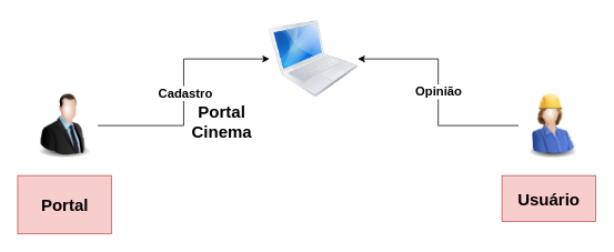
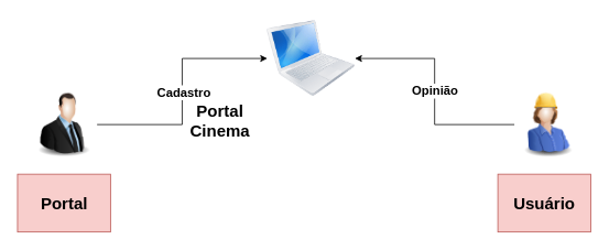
  <mxCell id="0" />
  <mxCell id="1" parent="0" />
  <mxCell id="2" value="&lt;b&gt;&lt;font style=&quot;font-size: 20px;&quot;&gt;Portal&lt;/font&gt;&lt;/b&gt;" style="text;strokeColor=#b85450;align=center;fillColor=#f8cecc;html=1;verticalAlign=middle;whiteSpace=wrap;rounded=0;" vertex="1" parent="1"><mxGeometry x="20.75" y="210" width="112.5" height="70" as="geometry" /></mxCell>
  <mxCell id="3" style="edgeStyle=orthogonalEdgeStyle;rounded=0;orthogonalLoop=1;jettySize=auto;html=1;" edge="1" parent="1" source="5" target="6"><mxGeometry relative="1" as="geometry" /></mxCell>
  <mxCell id="4" value="&lt;b&gt;&lt;font style=&quot;font-size: 15px;&quot;&gt;Cadastro&lt;/font&gt;&lt;/b&gt;" style="edgeLabel;html=1;align=center;verticalAlign=middle;resizable=0;points=[];" vertex="1" connectable="0" parent="3"><mxGeometry x="0.003" y="-1" relative="1" as="geometry"><mxPoint as="offset" /></mxGeometry></mxCell>
  <mxCell id="5" value="" style="image;html=1;image=img/lib/clip_art/people/Suit_Man_128x128.png" vertex="1" parent="1"><mxGeometry x="37" y="110" width="80" height="80" as="geometry" /></mxCell>
  <mxCell id="6" value="" style="image;html=1;image=img/lib/clip_art/computers/MacBook_128x128.png" vertex="1" parent="1"><mxGeometry x="323" y="20" width="106" height="100" as="geometry" /></mxCell>
  <mxCell id="7" style="edgeStyle=orthogonalEdgeStyle;rounded=0;orthogonalLoop=1;jettySize=auto;html=1;entryX=1;entryY=0.5;entryDx=0;entryDy=0;" edge="1" parent="1" source="9" target="6"><mxGeometry relative="1" as="geometry" /></mxCell>
  <mxCell id="8" value="&lt;span style=&quot;font-size: 15px;&quot;&gt;&lt;b&gt;Opinião&lt;/b&gt;&lt;/span&gt;" style="edgeLabel;html=1;align=center;verticalAlign=middle;resizable=0;points=[];" vertex="1" connectable="0" parent="7"><mxGeometry x="0.003" relative="1" as="geometry"><mxPoint y="-1" as="offset" /></mxGeometry></mxCell>
  <mxCell id="9" value="" style="image;html=1;image=img/lib/clip_art/people/Construction_Worker_Woman_128x128.png" vertex="1" parent="1"><mxGeometry x="622" y="110" width="80" height="80" as="geometry" /></mxCell>
- <mxCell id="10" value="&lt;span style=&quot;font-size: 20px;&quot;&gt;&lt;b&gt;Usuário&lt;/b&gt;&lt;/span&gt;" style="text;strokeColor=#b85450;align=center;fillColor=#f8cecc;html=1;verticalAlign=middle;whiteSpace=wrap;rounded=0;" vertex="1" parent="1"><mxGeometry x="602" y="210" width="112.5" height="55" as="geometry" /></mxCell>
+ <mxCell id="10" value="&lt;span style=&quot;font-size: 20px;&quot;&gt;&lt;b&gt;Usuário&lt;/b&gt;&lt;/span&gt;" style="text;strokeColor=#b85450;align=center;fillColor=#f8cecc;html=1;verticalAlign=middle;whiteSpace=wrap;rounded=0;" vertex="1" parent="1"><mxGeometry x="602" y="210" width="112.5" height="70" as="geometry" /></mxCell>
  <mxCell id="11" value="&lt;span style=&quot;font-size: 20px;&quot;&gt;&lt;b&gt;Portal Cinema&lt;/b&gt;&lt;/span&gt;" style="text;strokeColor=none;align=center;fillColor=none;html=1;verticalAlign=middle;whiteSpace=wrap;rounded=0;" vertex="1" parent="1"><mxGeometry x="236" y="130" width="60" height="30" as="geometry" /></mxCell>
